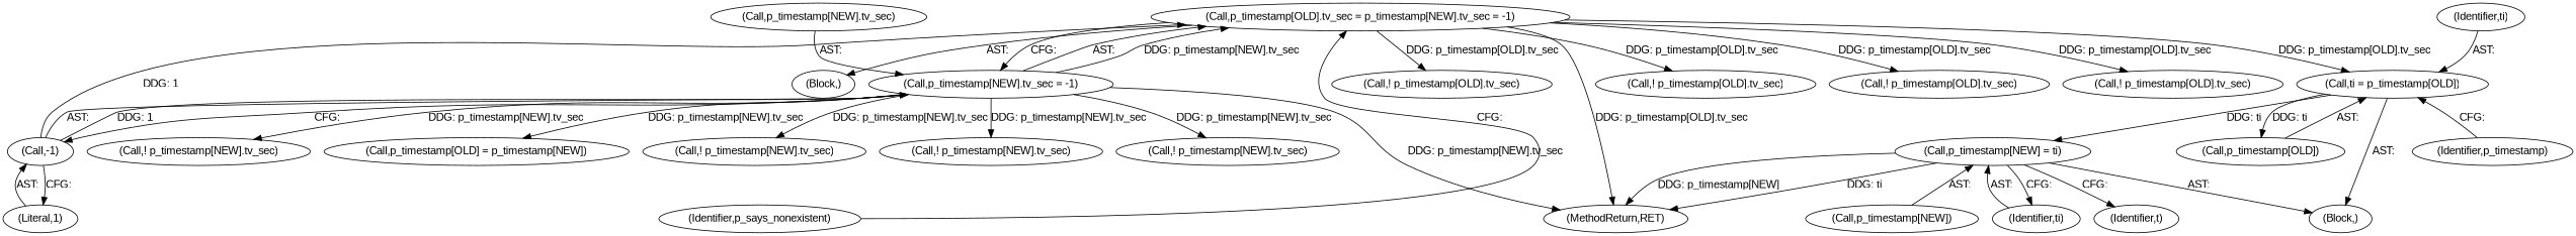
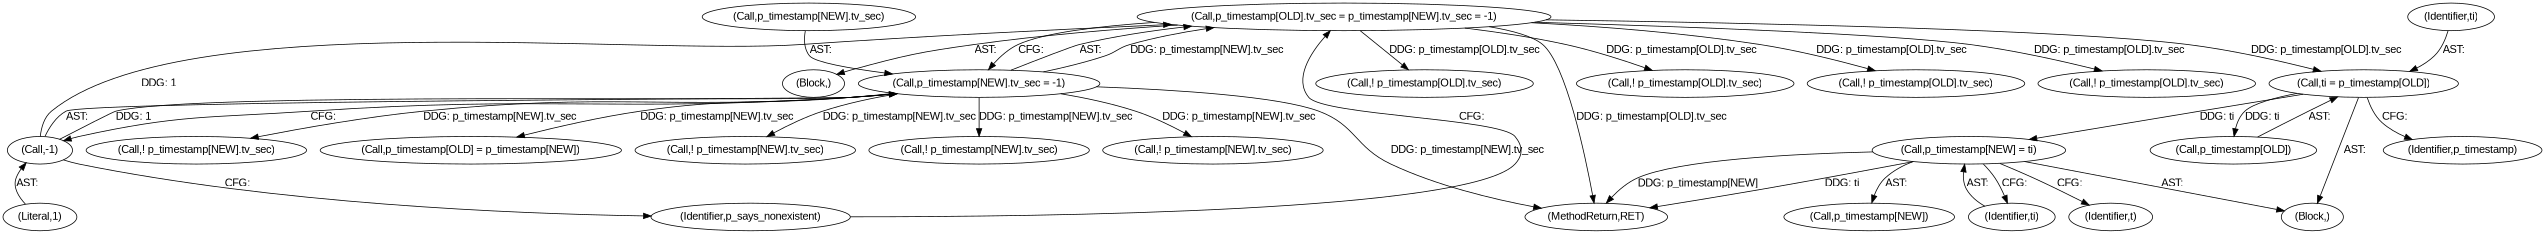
  digraph {
    fontname="Liberation Sans"
    node [fontname="Liberation Sans"]
    edge [fontname="Liberation Sans"]
    n1 [label="(Call,ti = p_timestamp[OLD])"]
    n2 [label="(Call,p_timestamp[NEW] = ti)"]
    n3 [label="(Call,p_timestamp[OLD])"]
    n4 [label="(Block,)"]
    n5 [label="(MethodReturn,RET)"]
    n6 [label="(Identifier,ti)"]
    n7 [label="(Identifier,t)"]
    n8 [label="(Call,p_timestamp[OLD].tv_sec = p_timestamp[NEW].tv_sec = -1)"]
    n9 [label="(Call,p_timestamp[NEW].tv_sec = -1)"]
    n10 [label="(Call,! p_timestamp[OLD].tv_sec)"]
    n11 [label="(Call,! p_timestamp[OLD].tv_sec)"]
    n12 [label="(Call,! p_timestamp[OLD].tv_sec)"]
    n13 [label="(Call,! p_timestamp[OLD].tv_sec)"]
    n14 [label="(Block,)"]
    n15 [label="(Call,-1)"]
    n16 [label="(Call,! p_timestamp[NEW].tv_sec)"]
    n17 [label="(Call,! p_timestamp[NEW].tv_sec)"]
    n18 [label="(Call,! p_timestamp[NEW].tv_sec)"]
    n19 [label="(Call,p_timestamp[OLD] = p_timestamp[NEW])"]
    n20 [label="(Call,! p_timestamp[NEW].tv_sec)"]
    n21 [label="(Literal,1)"]
    n22 [label="(Identifier,p_timestamp)"]
    n23 [label="(Identifier,ti)"]
    n24 [label="(Call,p_timestamp[NEW])"]
    n25 [label="(Call,p_timestamp[NEW].tv_sec)"]
    n26 [label="(Identifier,p_says_nonexistent)"]
    n1 -> n2 [label="DDG: ti"]
    n1 -> n3 [label="DDG: ti"]
    n1 -> n4 [label="AST: "]
    n2 -> n4 [label="AST: "]
    n2 -> n5 [label="DDG: ti"]
    n2 -> n5 [label="DDG: p_timestamp[NEW]"]
    n2 -> n6 [label="CFG: "]
    n2 -> n7 [label="CFG: "]
    n3 -> n1 [label="AST: "]
    n6 -> n2 [label="AST: "]
    n8 -> n1 [label="DDG: p_timestamp[OLD].tv_sec"]
    n8 -> n5 [label="DDG: p_timestamp[OLD].tv_sec"]
    n8 -> n9 [label="CFG: "]
    n8 -> n10 [label="DDG: p_timestamp[OLD].tv_sec"]
    n8 -> n11 [label="DDG: p_timestamp[OLD].tv_sec"]
    n8 -> n12 [label="DDG: p_timestamp[OLD].tv_sec"]
    n8 -> n13 [label="DDG: p_timestamp[OLD].tv_sec"]
    n8 -> n14 [label="AST: "]
    n9 -> n5 [label="DDG: p_timestamp[NEW].tv_sec"]
    n9 -> n8 [label="AST: "]
    n9 -> n8 [label="DDG: p_timestamp[NEW].tv_sec"]
    n9 -> n15 [label="CFG: "]
    n9 -> n16 [label="DDG: p_timestamp[NEW].tv_sec"]
    n9 -> n17 [label="DDG: p_timestamp[NEW].tv_sec"]
    n9 -> n18 [label="DDG: p_timestamp[NEW].tv_sec"]
    n9 -> n19 [label="DDG: p_timestamp[NEW].tv_sec"]
    n9 -> n20 [label="DDG: p_timestamp[NEW].tv_sec"]
    n15 -> n8 [label="DDG: 1"]
    n15 -> n9 [label="AST: "]
    n15 -> n9 [label="DDG: 1"]
-   n15 -> n21 [label="CFG: "]
+   n15 -> n26 [label="CFG: "]
    n21 -> n15 [label="AST: "]
-   n22 -> n1 [label="CFG: "]
+   n1 -> n22 [label="CFG: "]
    n23 -> n1 [label="AST: "]
-   n24 -> n2 [label="AST: "]
+   n2 -> n24 [label="AST: "]
    n25 -> n9 [label="AST: "]
    n26 -> n8 [label="CFG: "]
  }
